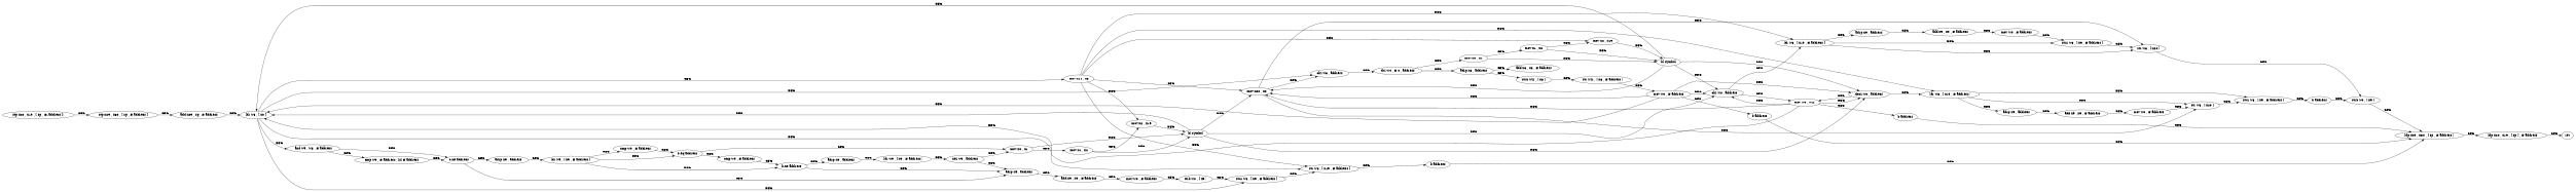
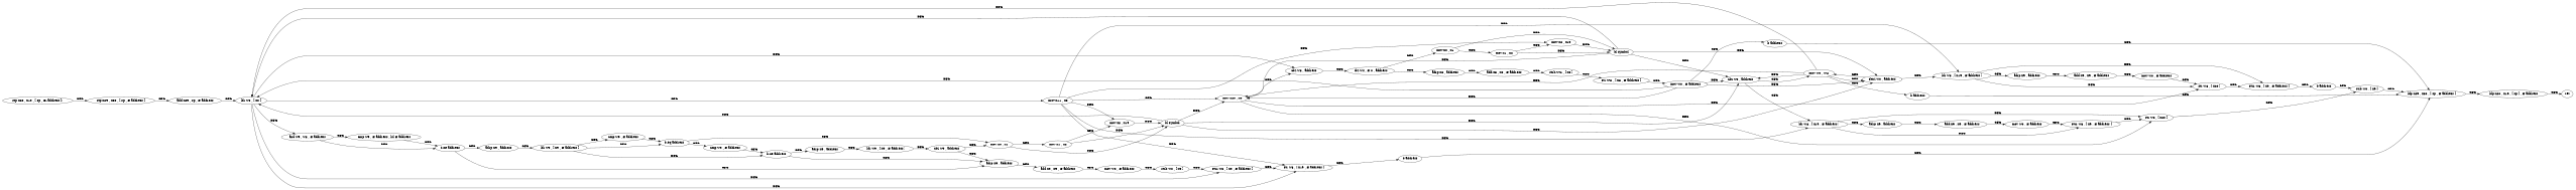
  digraph {
    rankdir=LR
    n1 [label="stp x20 , x19 , [ sp , #- address ]!"]
    n2 [label="stp x29 , x30 , [ sp , # address ]"]
    n3 [label="add x29 , sp , # address"]
    n4 [label="ldr w8 , [ x0 ]"]
    n5 [label="mov x11 , x3"]
    n6 [label="cbz w8 , address"]
    n7 [label="and w9 , w8 , # address"]
    n8 [label="stur w8 , [ x9 , # address ]"]
    n9 [label="str w8 , [ x19 , # address ]"]
    n10 [label="mov x20 , x0"]
    n11 [label="mov x2 , x19"]
    n12 [label="ldr w8 , [ x19 , # address ]"]
    n13 [label="mov x2 , x19"]
    n14 [label="ldr w8 , [ x19 , # address ]"]
    n15 [label="tbz w4 , # 0 , address"]
    n16 [label="cmp w9 , # address , lsl # address"]
    n17 [label="b.ne address"]
    n18 [label="b address"]
    n19 [label="str w8 , [ x20 ]"]
    n20 [label="str w8 , [ x20 ]"]
    n21 [label="bl symbol"]
    n22 [label="adrp x9 , address"]
    n23 [label="stur w8 , [ x9 , # address ]"]
    n24 [label="bl symbol"]
    n25 [label="adrp x9 , address"]
    n26 [label="stur w8 , [ x9 , # address ]"]
    n27 [label="strb w0 , [ x9 ]"]
    n28 [label="mov x0 , x1"]
    n29 [label="adrp x8 , address"]
    n30 [label="mov x1 , x2"]
    n31 [label="add x8 , x8 , # address"]
    n32 [label="adrp x9 , address"]
    n33 [label="adrp x9 , address"]
    n34 [label="cbnz w0 , address"]
    n35 [label="cbz w0 , address"]
    n36 [label="strh wzr , [ x8 ]"]
    n37 [label="add x9 , x9 , # address"]
    n38 [label="ldr w9 , [ x9 , # address ]"]
    n39 [label="mov w0 , # address"]
    n40 [label="cmp w9 , # address"]
    n41 [label="b.eq address"]
    n42 [label="b.ne address"]
    n43 [label="mov w0 , wzr"]
    n44 [label="b address"]
    n45 [label="ldp x29 , x30 , [ sp , # address ]"]
    n46 [label="add x9 , x9 , # address"]
    n47 [label="b address"]
    n48 [label="str wzr , [ x8 , # address ]"]
    n49 [label="mov w0 , # address"]
    n50 [label="b address"]
    n51 [label="ldp x20 , x19 , [ sp ] , # address"]
    n52 [label=ret]
    n53 [label="strb w0 , [ x9 ]"]
    n54 [label="mov x0 , x1"]
    n55 [label="cmp w9 , # address"]
    n56 [label="adrp x9 , address"]
    n57 [label="mov x1 , x2"]
    n58 [label="mov w0 , # address"]
    n59 [label="add x9 , x9 , # address"]
    n60 [label="ldr w9 , [ x9 , # address ]"]
    n61 [label="cbz w9 , address"]
    n62 [label="mov w0 , # address"]
    n1 -> n2 [label=CFG]
    n2 -> n3 [label=CFG]
    n3 -> n4 [label=CFG]
    n4 -> n5 [label=CFG]
    n4 -> n6 [label=DFG]
    n4 -> n7 [label=DFG]
    n4 -> n8 [label=DFG]
    n4 -> n9 [label=DFG]
    n5 -> n9 [label=DFG]
    n5 -> n10 [label=CFG]
    n5 -> n11 [label=DFG]
    n5 -> n12 [label=DFG]
    n5 -> n13 [label=DFG]
    n5 -> n14 [label=DFG]
    n6 -> n15 [label=CFG]
    n7 -> n16 [label=CFG]
    n7 -> n17 [label=DFG]
    n8 -> n9 [label=CFG]
    n9 -> n18 [label=CFG]
    n10 -> n6 [label=CFG]
    n10 -> n19 [label=DFG]
    n10 -> n20 [label=DFG]
    n11 -> n21 [label=DFG]
    n12 -> n19 [label=DFG]
    n12 -> n22 [label=CFG]
    n12 -> n23 [label=DFG]
    n13 -> n24 [label=DFG]
    n14 -> n20 [label=DFG]
    n14 -> n25 [label=CFG]
    n14 -> n26 [label=DFG]
    n15 -> n28 [label=CFG]
    n15 -> n29 [label=CFG]
    n16 -> n17 [label=CFG]
    n17 -> n32 [label=CFG]
    n17 -> n33 [label=CFG]
    n18 -> n45 [label=CFG]
    n19 -> n23 [label=CFG]
    n20 -> n27 [label=CFG]
    n21 -> n4 [label=DFG]
    n21 -> n10 [label=DFG]
    n21 -> n34 [label=DFG]
    n21 -> n35 [label=DFG]
    n22 -> n46 [label=CFG]
    n23 -> n47 [label=CFG]
    n24 -> n4 [label=DFG]
    n24 -> n10 [label=DFG]
    n24 -> n34 [label=DFG]
    n24 -> n35 [label=DFG]
    n25 -> n59 [label=CFG]
    n26 -> n20 [label=CFG]
    n27 -> n45 [label=CFG]
    n28 -> n21 [label=DFG]
    n28 -> n30 [label=CFG]
    n29 -> n31 [label=CFG]
    n30 -> n11 [label=CFG]
    n30 -> n21 [label=DFG]
-   n29 -> n36 [label=CFG]
+   n31 -> n36 [label=CFG]
    n32 -> n37 [label=CFG]
    n33 -> n38 [label=CFG]
    n34 -> n12 [label=CFG]
    n34 -> n43 [label=CFG]
    n35 -> n14 [label=CFG]
    n35 -> n43 [label=CFG]
    n36 -> n48 [label=CFG]
    n37 -> n39 [label=CFG]
    n38 -> n40 [label=CFG]
    n38 -> n41 [label=DFG]
    n38 -> n42 [label=DFG]
    n39 -> n53 [label=CFG]
    n40 -> n41 [label=CFG]
    n41 -> n54 [label=CFG]
    n41 -> n55 [label=CFG]
    n42 -> n32 [label=CFG]
    n42 -> n56 [label=CFG]
    n43 -> n4 [label=DFG]
    n43 -> n10 [label=DFG]
    n43 -> n34 [label=DFG]
    n43 -> n35 [label=DFG]
    n43 -> n44 [label=CFG]
    n44 -> n45 [label=CFG]
    n45 -> n51 [label=CFG]
    n46 -> n58 [label=CFG]
    n47 -> n27 [label=CFG]
    n48 -> n49 [label=CFG]
    n49 -> n4 [label=DFG]
    n49 -> n10 [label=DFG]
    n49 -> n34 [label=DFG]
    n49 -> n35 [label=DFG]
    n49 -> n50 [label=CFG]
    n50 -> n45 [label=CFG]
    n51 -> n52 [label=CFG]
    n53 -> n8 [label=CFG]
    n54 -> n24 [label=DFG]
    n54 -> n57 [label=CFG]
    n55 -> n42 [label=CFG]
    n56 -> n60 [label=CFG]
    n57 -> n13 [label=CFG]
    n57 -> n24 [label=DFG]
    n58 -> n19 [label=CFG]
    n59 -> n62 [label=CFG]
    n60 -> n61 [label=DFG]
    n61 -> n32 [label=CFG]
    n61 -> n54 [label=CFG]
    n62 -> n26 [label=CFG]
  }
